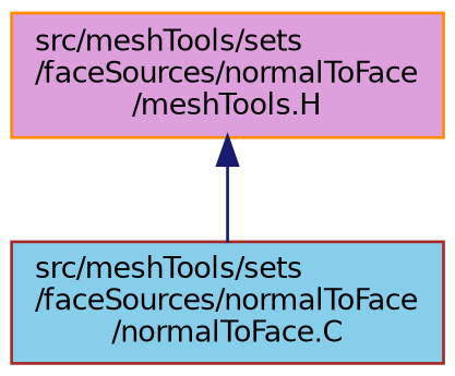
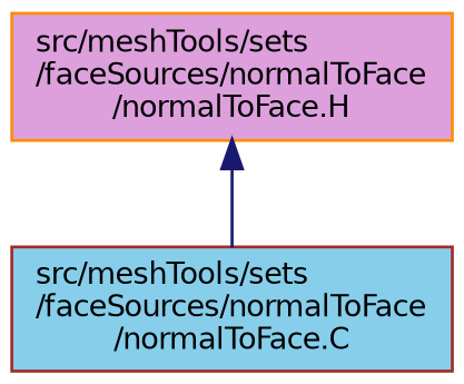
  digraph {
    node [fontname=Helvetica fontsize=10 shape=record style=filled]
-   n1 [color=darkorange fillcolor=plum fontcolor=black height=0.2 label="src/meshTools/sets\l/faceSources/normalToFace\l/meshTools.H" width=0.4]
+   n1 [color=darkorange fillcolor=plum fontcolor=black height=0.2 label="src/meshTools/sets\l/faceSources/normalToFace\l/normalToFace.H" width=0.4]
    n2 [color=brown height=0.2 label="src/meshTools/sets\l/faceSources/normalToFace\l/normalToFace.C" width=0.4 fillcolor=skyblue]
    n1 -> n2 [color=midnightblue dir=back fontname=Helvetica fontsize=10 labelfontname=Helvetica labelfontsize=10 style=solid]
  }
